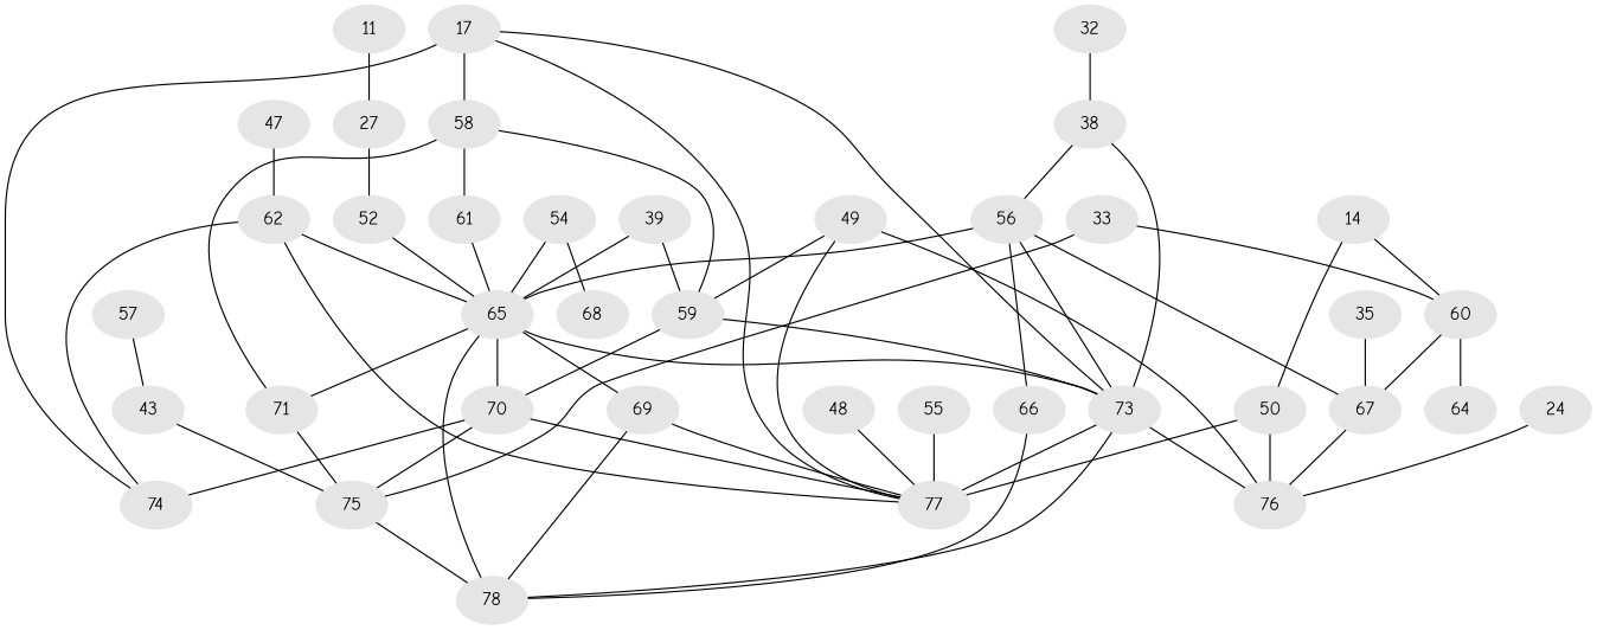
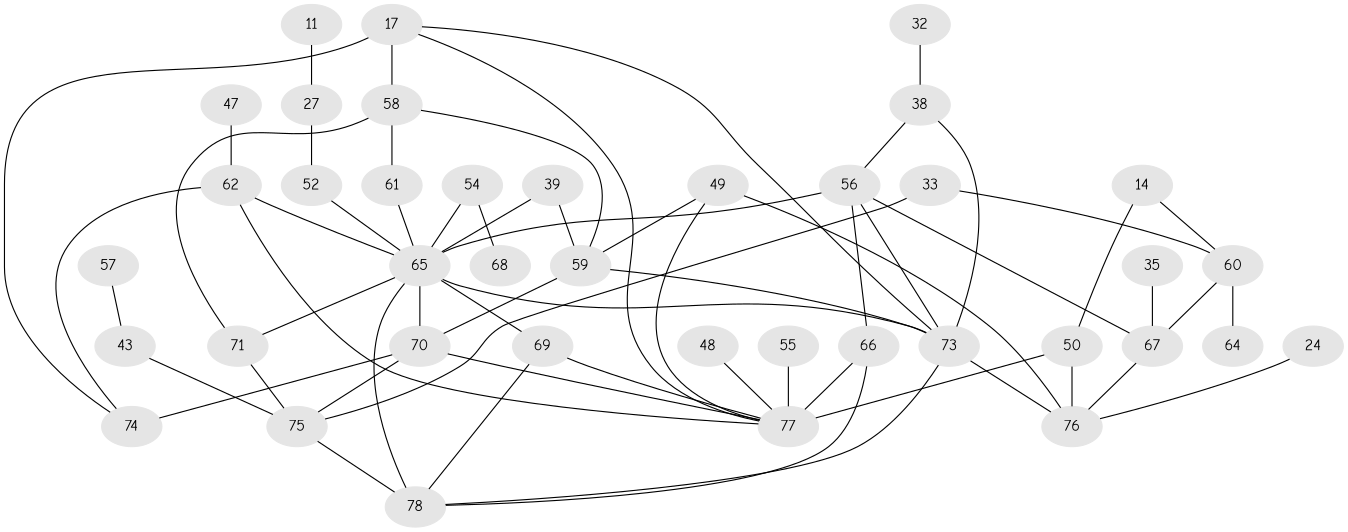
  graph {
    fontname="Comic Neue"
    node [color=gray90 fontname="Comic Neue" style=filled]
    edge [fontname="Comic Neue"]
    11
    27
    52
    50 [super="+23"]
    77 [super="+25+29+72"]
    76
    14
    60
    67 [super="+1"]
    64
    58 [super="+43"]
    59
    61
    71
    17
    73 [super="+18+20+45+46"]
    74 [super="+12+51"]
    78 [super="+42"]
    24
    65 [super="+3+10+15"]
    32
    38
    56 [super="+41"]
    33
    75 [super="+53"]
    35
    66
    39
    70 [super="+34+40"]
    69 [super="+44"]
    62 [super="+28+37"]
    47
    48
    49
    54
    68
    55
    n38 [label=43 super="+36"]
    57
    11 -- 27
    27 -- 52
    52 -- 65
    50 -- 77
    50 -- 76 [weight=2]
    14 -- 50
    14 -- 60
    60 -- 67
    60 -- 64
    67 -- 76
    58 -- 59
    58 -- 61
    58 -- 71 [weight=2]
    59 -- 73
    59 -- 70
    61 -- 65
    71 -- 75
    17 -- 77
    17 -- 58 [weight=2]
    17 -- 73
    17 -- 74
-   73 -- 77 [weight=4]
+   66 -- 77 [weight=4]
    73 -- 76
    73 -- 78
    24 -- 76
    65 -- 71
    65 -- 73 [weight=2]
    65 -- 78 [weight=2]
    65 -- 70 [weight=3]
    65 -- 69
    32 -- 38
    38 -- 73
    38 -- 56
    56 -- 67
    56 -- 73
    56 -- 65 [weight=3]
    56 -- 66
    33 -- 60
    33 -- 75
    75 -- 78
    35 -- 67
    66 -- 78
    39 -- 59
    39 -- 65
    70 -- 77 [weight=4]
    70 -- 74 [weight=2]
    70 -- 75
    69 -- 77
    69 -- 78
    62 -- 77
    62 -- 74
    62 -- 65
    47 -- 62
    48 -- 77
    49 -- 77
    49 -- 76
    49 -- 59
    54 -- 65
    54 -- 68
    55 -- 77 [weight=2]
    n38 -- 75
    57 -- n38
  }
